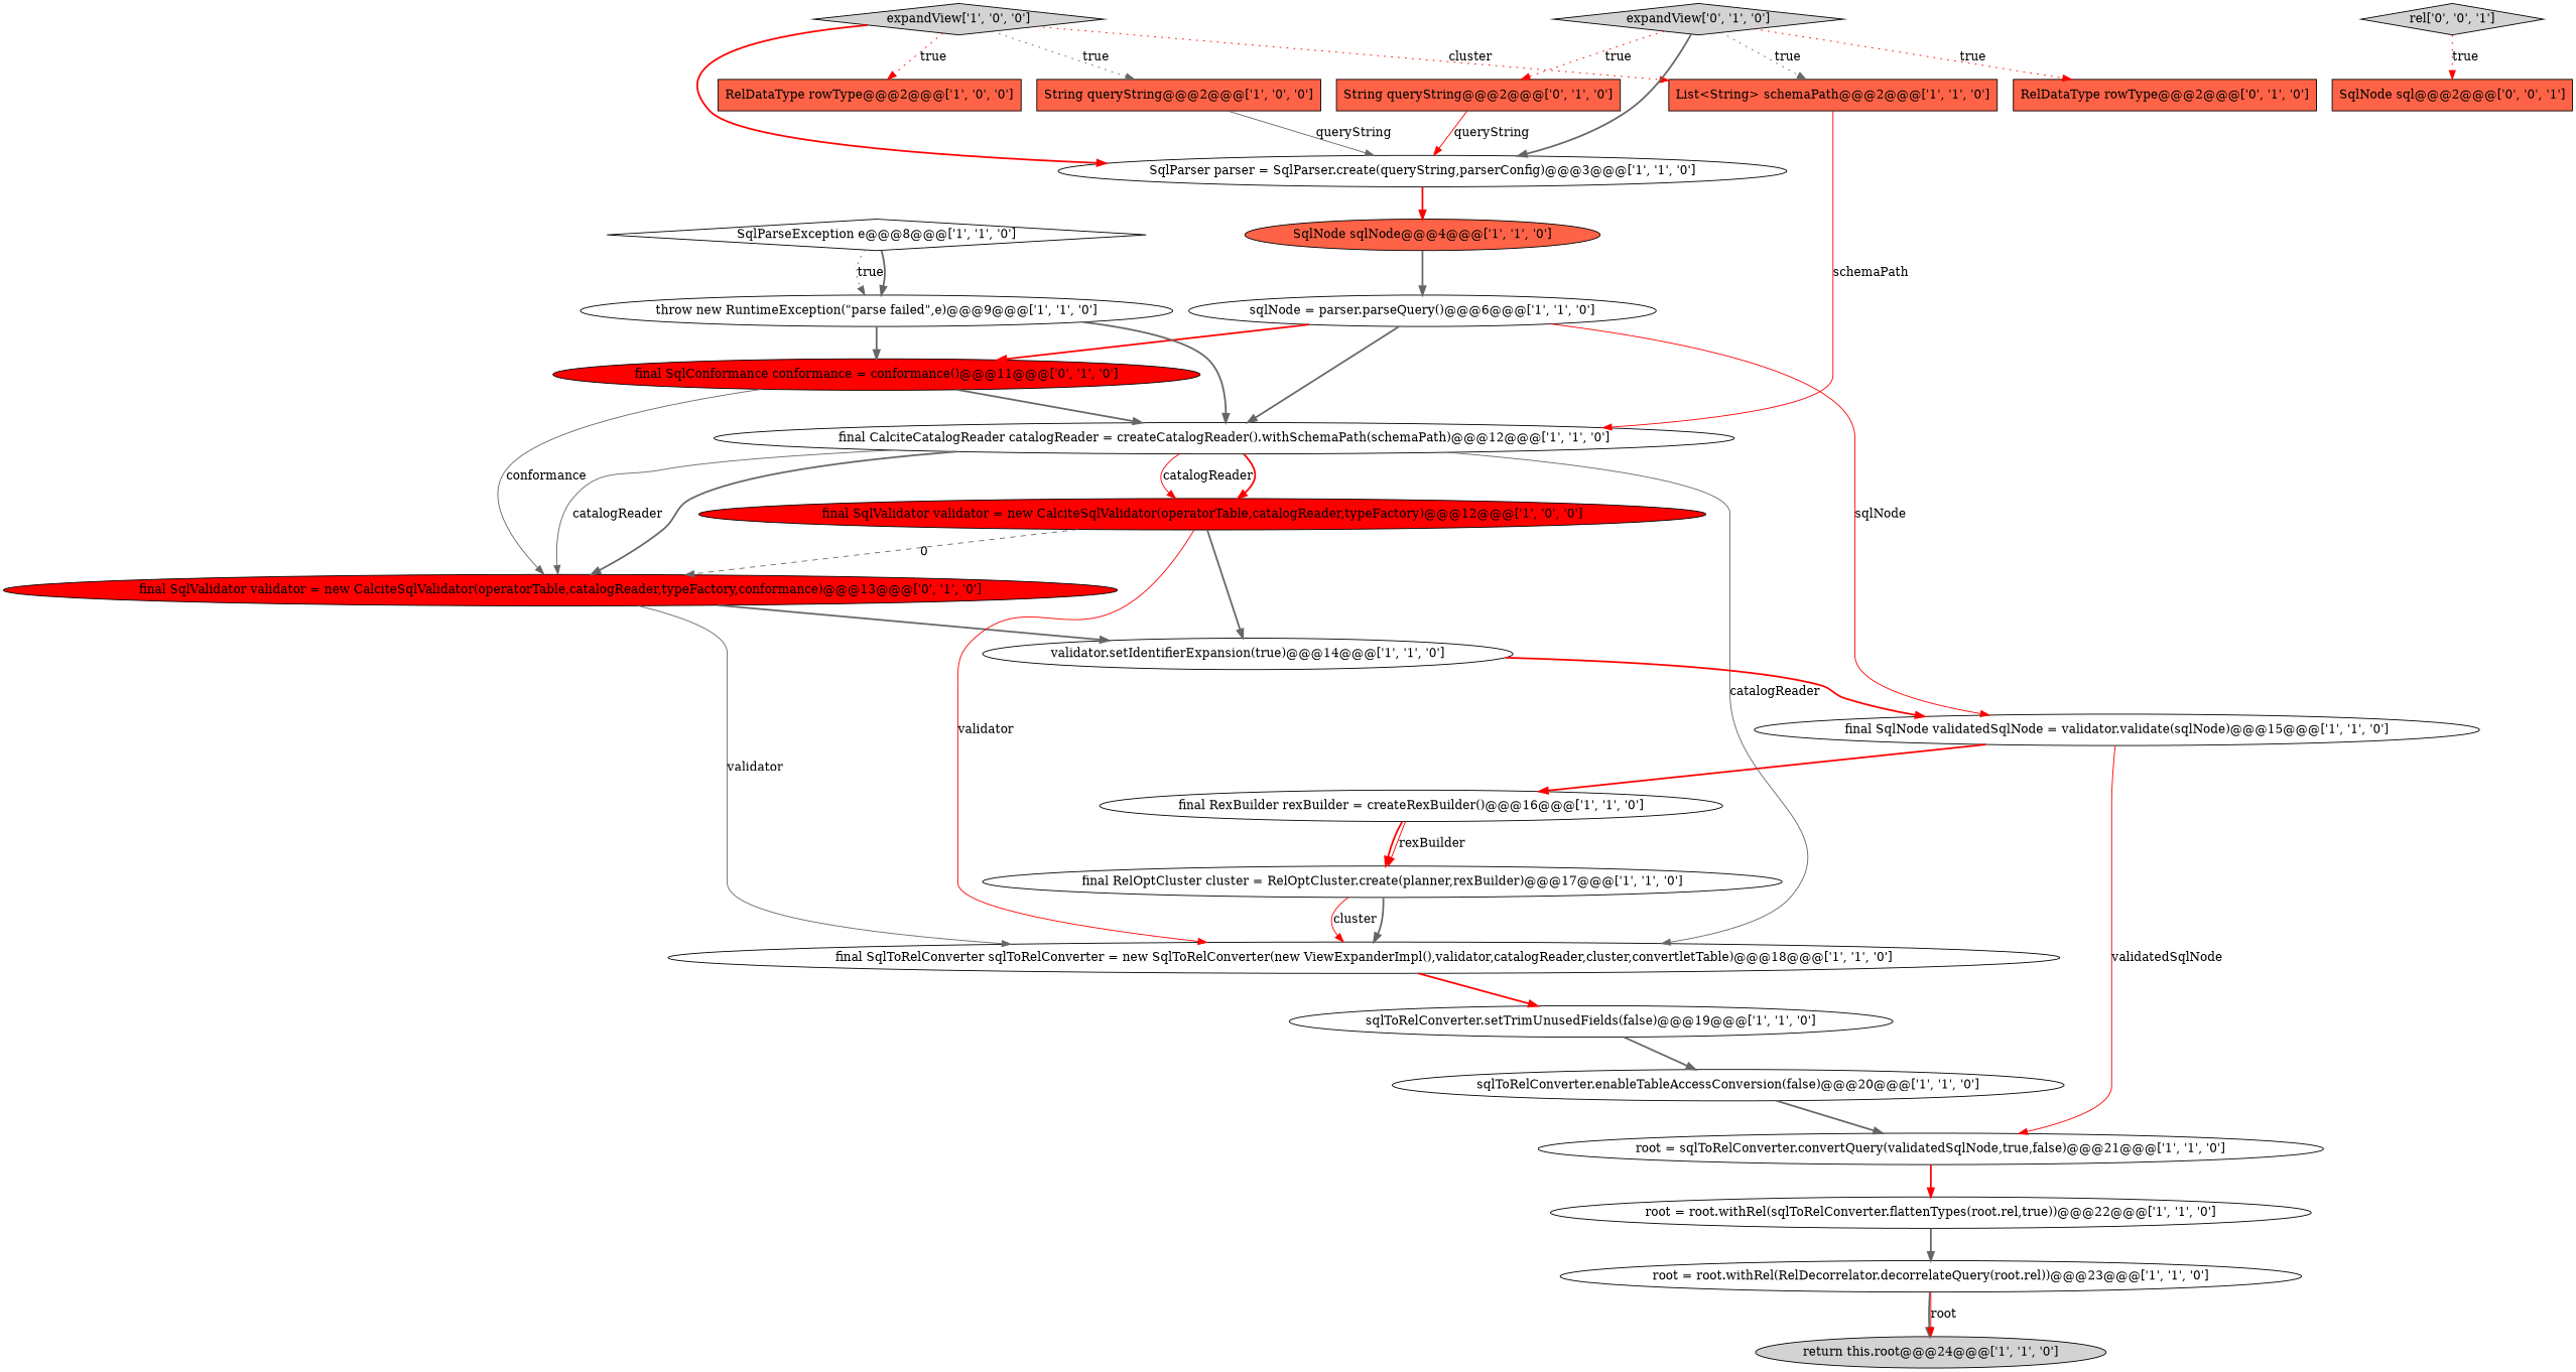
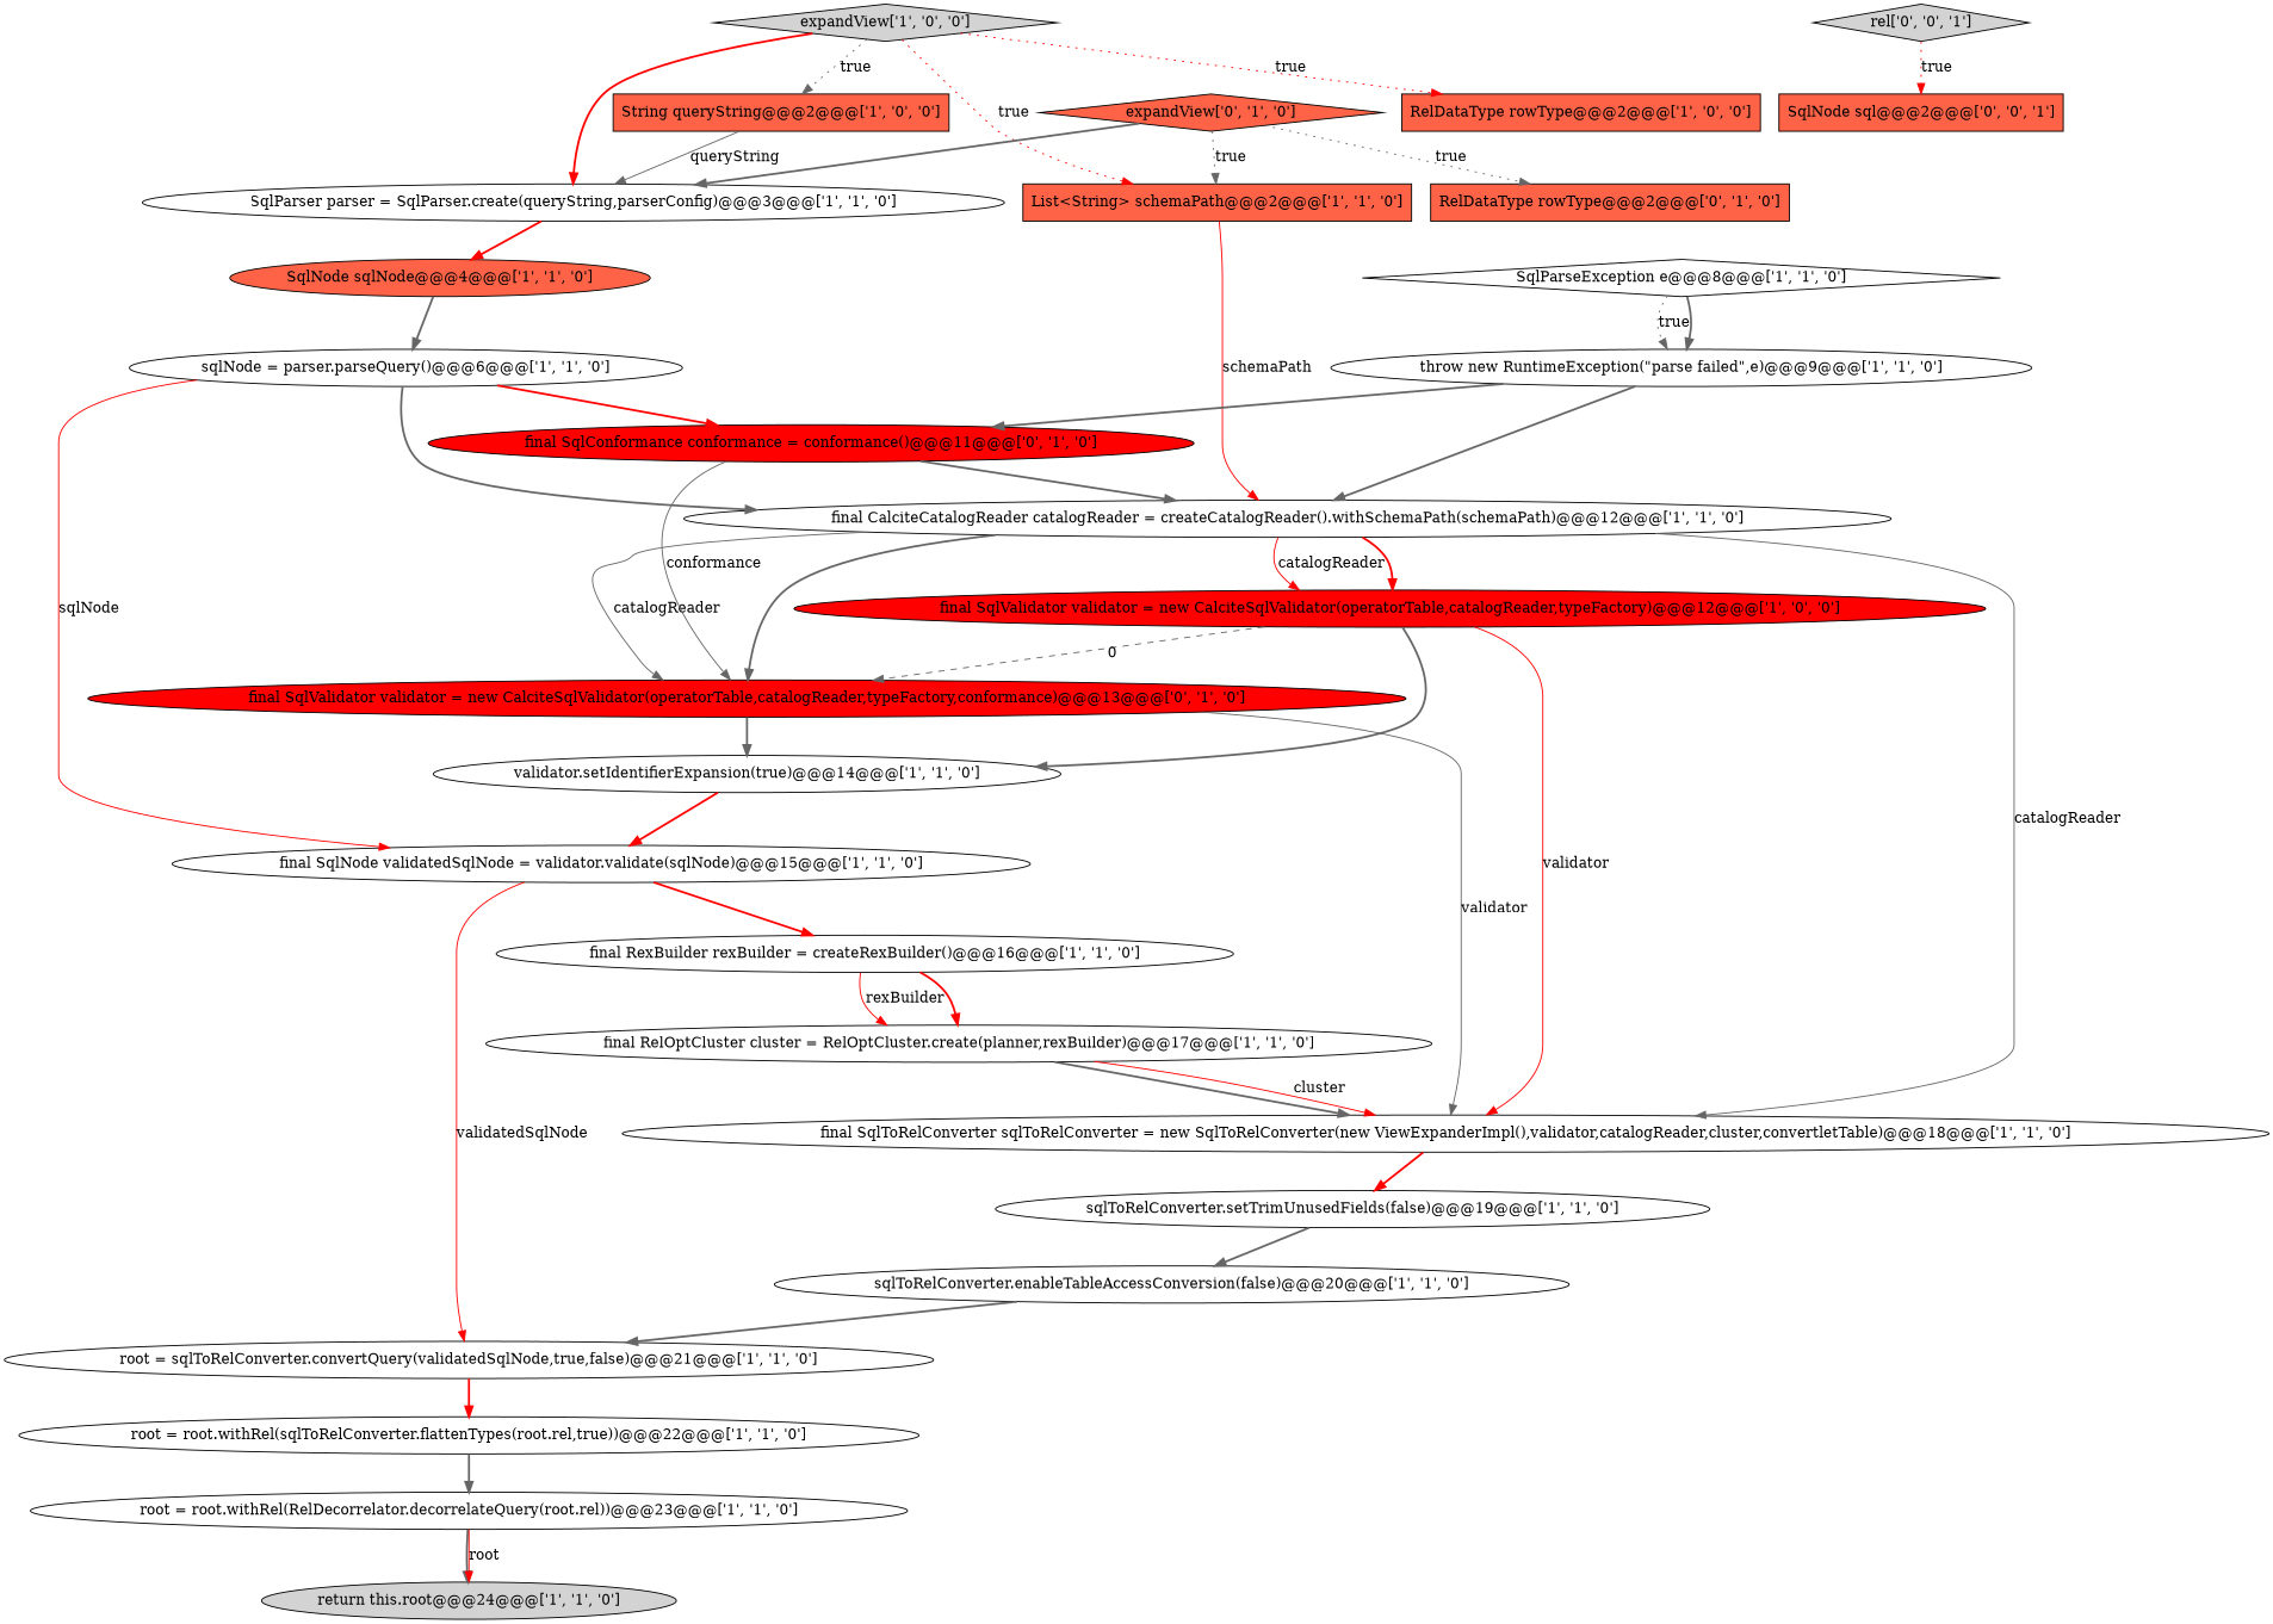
  digraph {
    node [fillcolor=white shape=ellipse style=filled]
    edge [color=gray40 style=bold]
    n1 [label="final RelOptCluster cluster = RelOptCluster.create(planner,rexBuilder)@@@17@@@['1', '1', '0']"]
    n2 [label="final SqlToRelConverter sqlToRelConverter = new SqlToRelConverter(new ViewExpanderImpl(),validator,catalogReader,cluster,convertletTable)@@@18@@@['1', '1', '0']"]
    n3 [label="sqlToRelConverter.setTrimUnusedFields(false)@@@19@@@['1', '1', '0']"]
    n4 [label="sqlToRelConverter.enableTableAccessConversion(false)@@@20@@@['1', '1', '0']"]
    n5 [label="root = sqlToRelConverter.convertQuery(validatedSqlNode,true,false)@@@21@@@['1', '1', '0']"]
    n6 [label="root = root.withRel(sqlToRelConverter.flattenTypes(root.rel,true))@@@22@@@['1', '1', '0']"]
    n7 [label="final SqlNode validatedSqlNode = validator.validate(sqlNode)@@@15@@@['1', '1', '0']"]
    n8 [label="final RexBuilder rexBuilder = createRexBuilder()@@@16@@@['1', '1', '0']"]
    n9 [label="root = root.withRel(RelDecorrelator.decorrelateQuery(root.rel))@@@23@@@['1', '1', '0']"]
    n10 [fillcolor=lightgray label="return this.root@@@24@@@['1', '1', '0']"]
    n11 [fillcolor=lightgray label="expandView['1', '0', '0']" shape=diamond]
    n12 [label="SqlParser parser = SqlParser.create(queryString,parserConfig)@@@3@@@['1', '1', '0']"]
    n13 [fillcolor=tomato label="List<String> schemaPath@@@2@@@['1', '1', '0']" shape=box]
    n14 [fillcolor=tomato label="RelDataType rowType@@@2@@@['1', '0', '0']" shape=box]
    n15 [fillcolor=tomato label="String queryString@@@2@@@['1', '0', '0']" shape=box]
    n16 [fillcolor=tomato label="SqlNode sqlNode@@@4@@@['1', '1', '0']"]
    n17 [label="final CalciteCatalogReader catalogReader = createCatalogReader().withSchemaPath(schemaPath)@@@12@@@['1', '1', '0']"]
    n18 [fillcolor=tomato label="RelDataType rowType@@@2@@@['0', '1', '0']" shape=box]
-   n19 [fillcolor=tomato label="String queryString@@@2@@@['0', '1', '0']" shape=box]
    n20 [fillcolor=red label="final SqlValidator validator = new CalciteSqlValidator(operatorTable,catalogReader,typeFactory,conformance)@@@13@@@['0', '1', '0']"]
    n21 [label="validator.setIdentifierExpansion(true)@@@14@@@['1', '1', '0']"]
    n22 [fillcolor=tomato label="SqlNode sql@@@2@@@['0', '0', '1']" shape=box]
    n23 [label="sqlNode = parser.parseQuery()@@@6@@@['1', '1', '0']"]
    n24 [label="throw new RuntimeException(\"parse failed\",e)@@@9@@@['1', '1', '0']"]
    n25 [fillcolor=red label="final SqlConformance conformance = conformance()@@@11@@@['0', '1', '0']"]
    n26 [fillcolor=red label="final SqlValidator validator = new CalciteSqlValidator(operatorTable,catalogReader,typeFactory)@@@12@@@['1', '0', '0']"]
-   n27 [fillcolor=lightgray label="expandView['0', '1', '0']" shape=diamond]
+   n27 [fillcolor=tomato label="expandView['0', '1', '0']" shape=diamond]
    n28 [label="SqlParseException e@@@8@@@['1', '1', '0']" shape=diamond]
    n29 [fillcolor=lightgray label="rel['0', '0', '1']" shape=diamond]
    n1 -> n2
    n1 -> n2 [color=red label=cluster style=solid]
    n2 -> n3 [color=red]
    n3 -> n4
    n4 -> n5
    n5 -> n6 [color=red]
    n6 -> n9
    n7 -> n5 [color=red label=validatedSqlNode style=solid]
    n7 -> n8 [color=red]
    n8 -> n1 [color=red label=rexBuilder style=solid]
    n8 -> n1 [color=red]
    n9 -> n10
    n9 -> n10 [color=red label=root style=solid]
    n11 -> n12 [color=red]
-   n11 -> n13 [color=red label=cluster style=dotted]
+   n11 -> n13 [color=red label=true style=dotted]
    n11 -> n14 [color=red label=true style=dotted]
    n11 -> n15 [label=true style=dotted]
    n12 -> n16 [color=red]
    n13 -> n17 [color=red label=schemaPath style=solid]
    n15 -> n12 [label=queryString style=solid]
    n16 -> n23
    n17 -> n2 [label=catalogReader style=solid]
    n17 -> n20 [label=catalogReader style=solid]
    n17 -> n20
    n17 -> n26 [color=red label=catalogReader style=solid]
    n17 -> n26 [color=red]
-   n19 -> n12 [color=red label=queryString style=solid]
    n20 -> n2 [label=validator style=solid]
    n20 -> n21
    n21 -> n7 [color=red]
    n23 -> n7 [color=red label=sqlNode style=solid]
    n23 -> n17
    n23 -> n25 [color=red]
    n24 -> n17
    n24 -> n25
    n25 -> n17
    n25 -> n20 [label=conformance style=solid]
    n26 -> n2 [color=red label=validator style=solid]
    n26 -> n20 [label=0 style=dashed]
    n26 -> n21
    n27 -> n12
    n27 -> n13 [label=true style=dotted]
-   n27 -> n18 [color=red label=true style=dotted]
-   n27 -> n19 [color=red label=true style=dotted]
+   n27 -> n18 [label=true style=dotted]
    n28 -> n24 [label=true style=dotted]
    n28 -> n24
    n29 -> n22 [color=red label=true style=dotted]
  }
